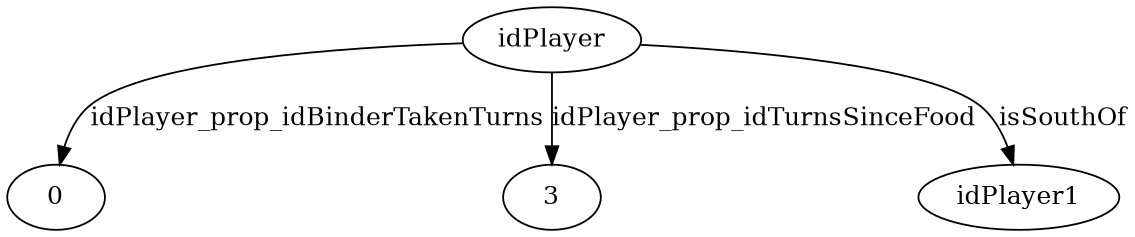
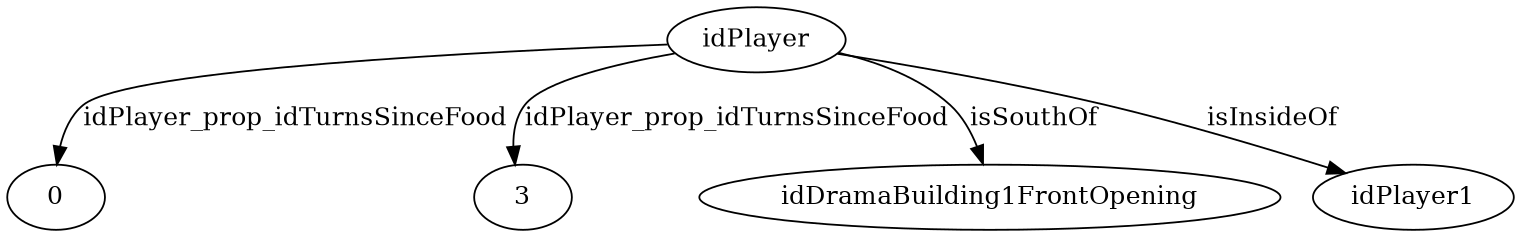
  strict digraph {
    edge [edge_type=property]
    idPlayer [node_type=entity_node root=root]
    0
    3
+   idDramaBuilding1FrontOpening
    n5 [label=idPlayer1]
-   idPlayer -> 0 [label=idPlayer_prop_idBinderTakenTurns]
+   idPlayer -> 0 [label=idPlayer_prop_idTurnsSinceFood]
    idPlayer -> 3 [label=idPlayer_prop_idTurnsSinceFood]
-   idPlayer -> n5 [edge_type=relationship label=isSouthOf]
+   idPlayer -> idDramaBuilding1FrontOpening [edge_type=relationship label=isSouthOf]
+   idPlayer -> n5 [edge_type=relationship label=isInsideOf]
  }
